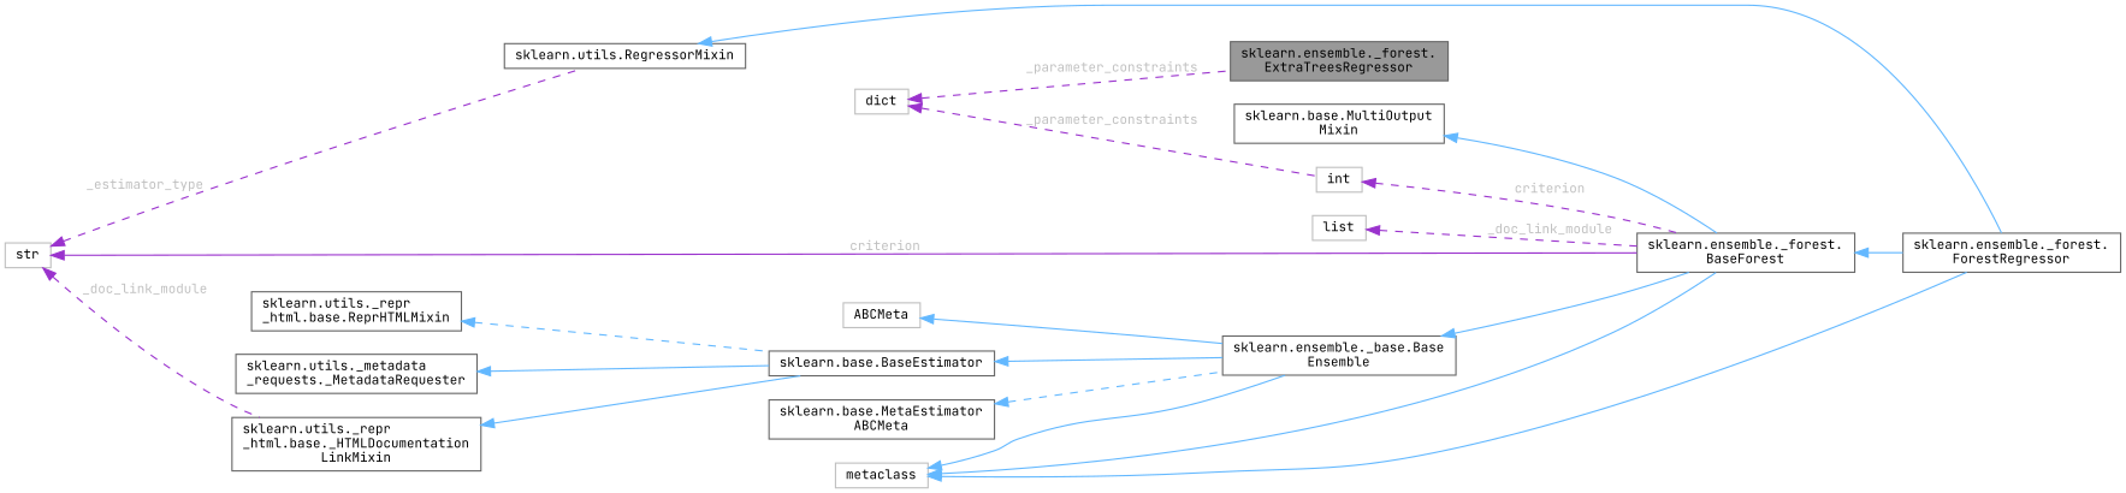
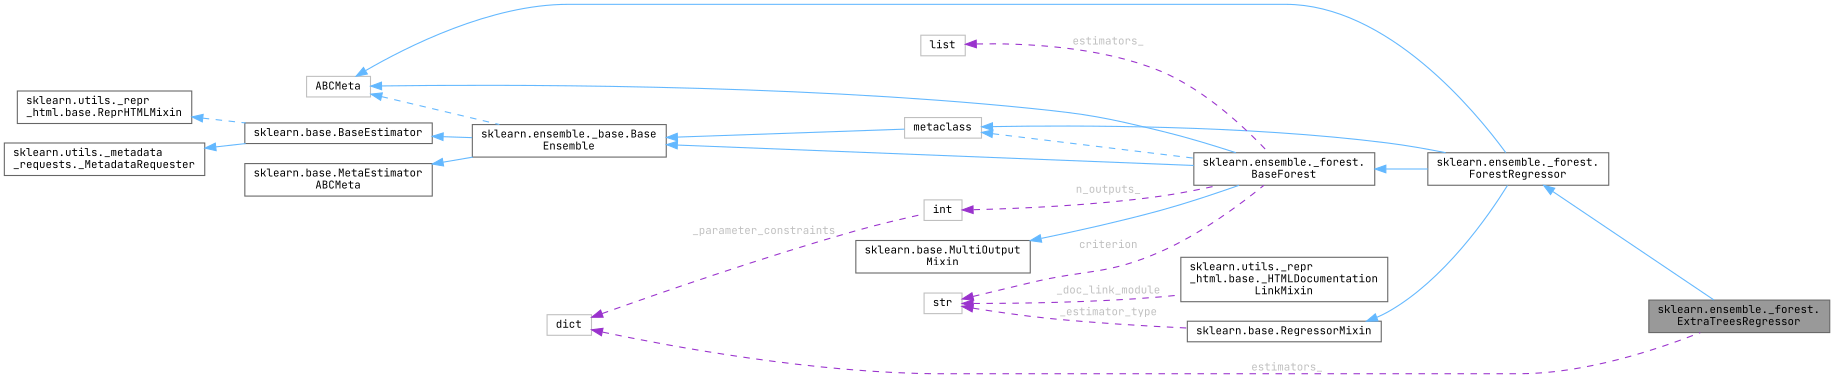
  digraph {
    fontname="JetBrains Mono"
    rankdir=LR
    node [color=gray40 fillcolor=white fontname="JetBrains Mono" fontsize=10 shape=box style=filled]
    edge [color=steelblue1 dir=back fontname="JetBrains Mono" fontsize=10 labelfontname=Helvetica labelfontsize=10 style=solid]
    n1 [fillcolor=grey60 fontcolor=black height=0.2 label="sklearn.ensemble._forest.\lExtraTreesRegressor" width=0.4]
    n2 [height=0.2 label="sklearn.ensemble._forest.\lForestRegressor" width=0.4]
-   n3 [height=0.2 label="sklearn.utils.RegressorMixin" width=0.4]
+   n3 [height=0.2 label="sklearn.base.RegressorMixin" width=0.4]
    n4 [color=grey75 height=0.2 label=str width=0.4]
    n5 [height=0.2 label="sklearn.ensemble._forest.\lBaseForest" width=0.4]
    n6 [height=0.2 label="sklearn.utils._repr\l_html.base._HTMLDocumentation\lLinkMixin" width=0.4]
    n7 [height=0.2 label="sklearn.base.BaseEstimator" width=0.4]
    n8 [height=0.2 label="sklearn.base.MultiOutput\lMixin" width=0.4]
    n9 [height=0.2 label="sklearn.ensemble._base.Base\lEnsemble" width=0.4]
    n10 [height=0.2 label="sklearn.base.MetaEstimator\lABCMeta" width=0.4]
    n11 [height=0.2 label="sklearn.utils._repr\l_html.base.ReprHTMLMixin" width=0.4]
    n12 [height=0.2 label="sklearn.utils._metadata\l_requests._MetadataRequester" width=0.4]
    n13 [color=grey75 height=0.2 label=metaclass width=0.4]
    n14 [color=grey75 height=0.2 label=ABCMeta width=0.4]
    n15 [color=grey75 height=0.2 label=dict width=0.4]
    n16 [color=grey75 height=0.2 label=int width=0.4]
    n17 [color=grey75 height=0.2 label=list width=0.4]
+   n2 -> n1
    n3 -> n2
    n4 -> n3 [color=darkorchid3 fontcolor=grey label=" _estimator_type" style=dashed]
-   n4 -> n5 [color=darkorchid3 fontcolor=grey label=" criterion"]
+   n4 -> n5 [color=darkorchid3 fontcolor=grey label=" criterion" style=dashed]
    n4 -> n6 [color=darkorchid3 fontcolor=grey label=" _doc_link_module" style=dashed]
    n5 -> n2
-   n6 -> n7
    n7 -> n9
    n8 -> n5
    n9 -> n5
-   n10 -> n9 [style=dashed]
+   n10 -> n9
    n11 -> n7 [style=dashed]
    n12 -> n7
    n13 -> n2
-   n13 -> n5
-   n13 -> n9
-   n14 -> n9
-   n15 -> n1 [color=darkorchid3 fontcolor=grey label=" _parameter_constraints" style=dashed]
+   n13 -> n5 [style=dashed]
+   n9 -> n13
+   n14 -> n2
+   n14 -> n5
+   n14 -> n9 [style=dashed]
+   n15 -> n1 [color=darkorchid3 fontcolor=grey label=" estimators_" style=dashed]
    n15 -> n16 [color=darkorchid3 fontcolor=grey label=" _parameter_constraints" style=dashed]
-   n16 -> n5 [color=darkorchid3 fontcolor=grey label=" criterion" style=dashed]
-   n17 -> n5 [color=darkorchid3 fontcolor=grey label=" _doc_link_module" style=dashed]
+   n16 -> n5 [color=darkorchid3 fontcolor=grey label=" n_outputs_" style=dashed]
+   n17 -> n5 [color=darkorchid3 fontcolor=grey label=" estimators_" style=dashed]
  }
